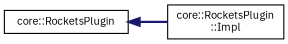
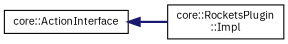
  digraph {
    rankdir=LR
    fontname="IBM Plex Sans"
    node [color=black fillcolor=white fontname="IBM Plex Sans" fontsize=10 shape=record style=filled]
-   n1 [height=0.2 label="core::RocketsPlugin" width=0.4]
+   n1 [height=0.2 label="core::ActionInterface" width=0.4]
    n2 [height=0.2 label="core::RocketsPlugin\l::Impl" width=0.4]
    n1 -> n2 [color=midnightblue dir=back fontname="IBM Plex Sans" fontsize=10 labelfontname=Helvetica labelfontsize=10 style=bold]
  }
